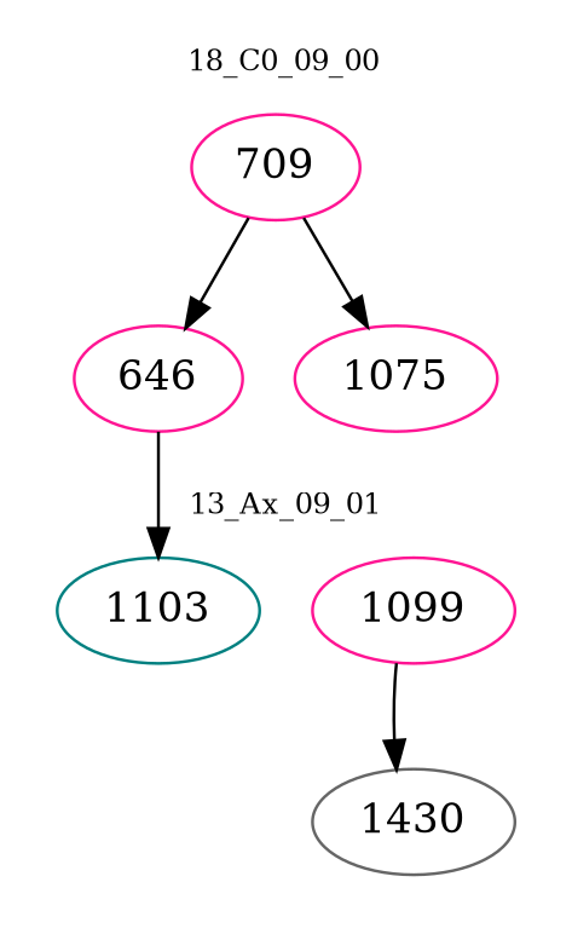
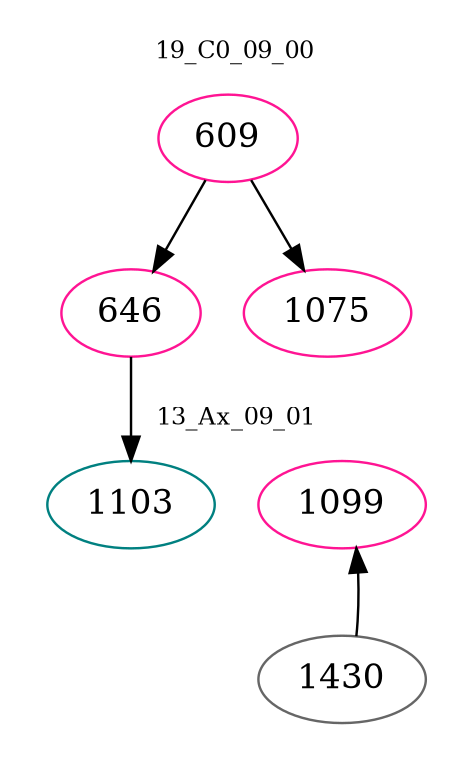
  digraph {
    node [color=deeppink]
    edge [color=black]
    n1 [label=1099]
    n2 [color=teal label=1103]
    n3 [color=gray40 label=1430]
-   n4 [label=709]
+   n4 [label=609]
    n5 [label=646]
    n6 [label=1075]
    subgraph cluster_1 {
      color=white
      fontsize=10
      label="13_Ax_09_01"
      n1
      n2
      n3
    }
    subgraph cluster_2 {
      color=white
      fontsize=10
-     label="18_C0_09_00"
+     label="19_C0_09_00"
      n4
      n5
      n6
    }
-   n1 -> n3
+   n3 -> n1
    n4 -> n5
    n4 -> n6
    n5 -> n2
  }
